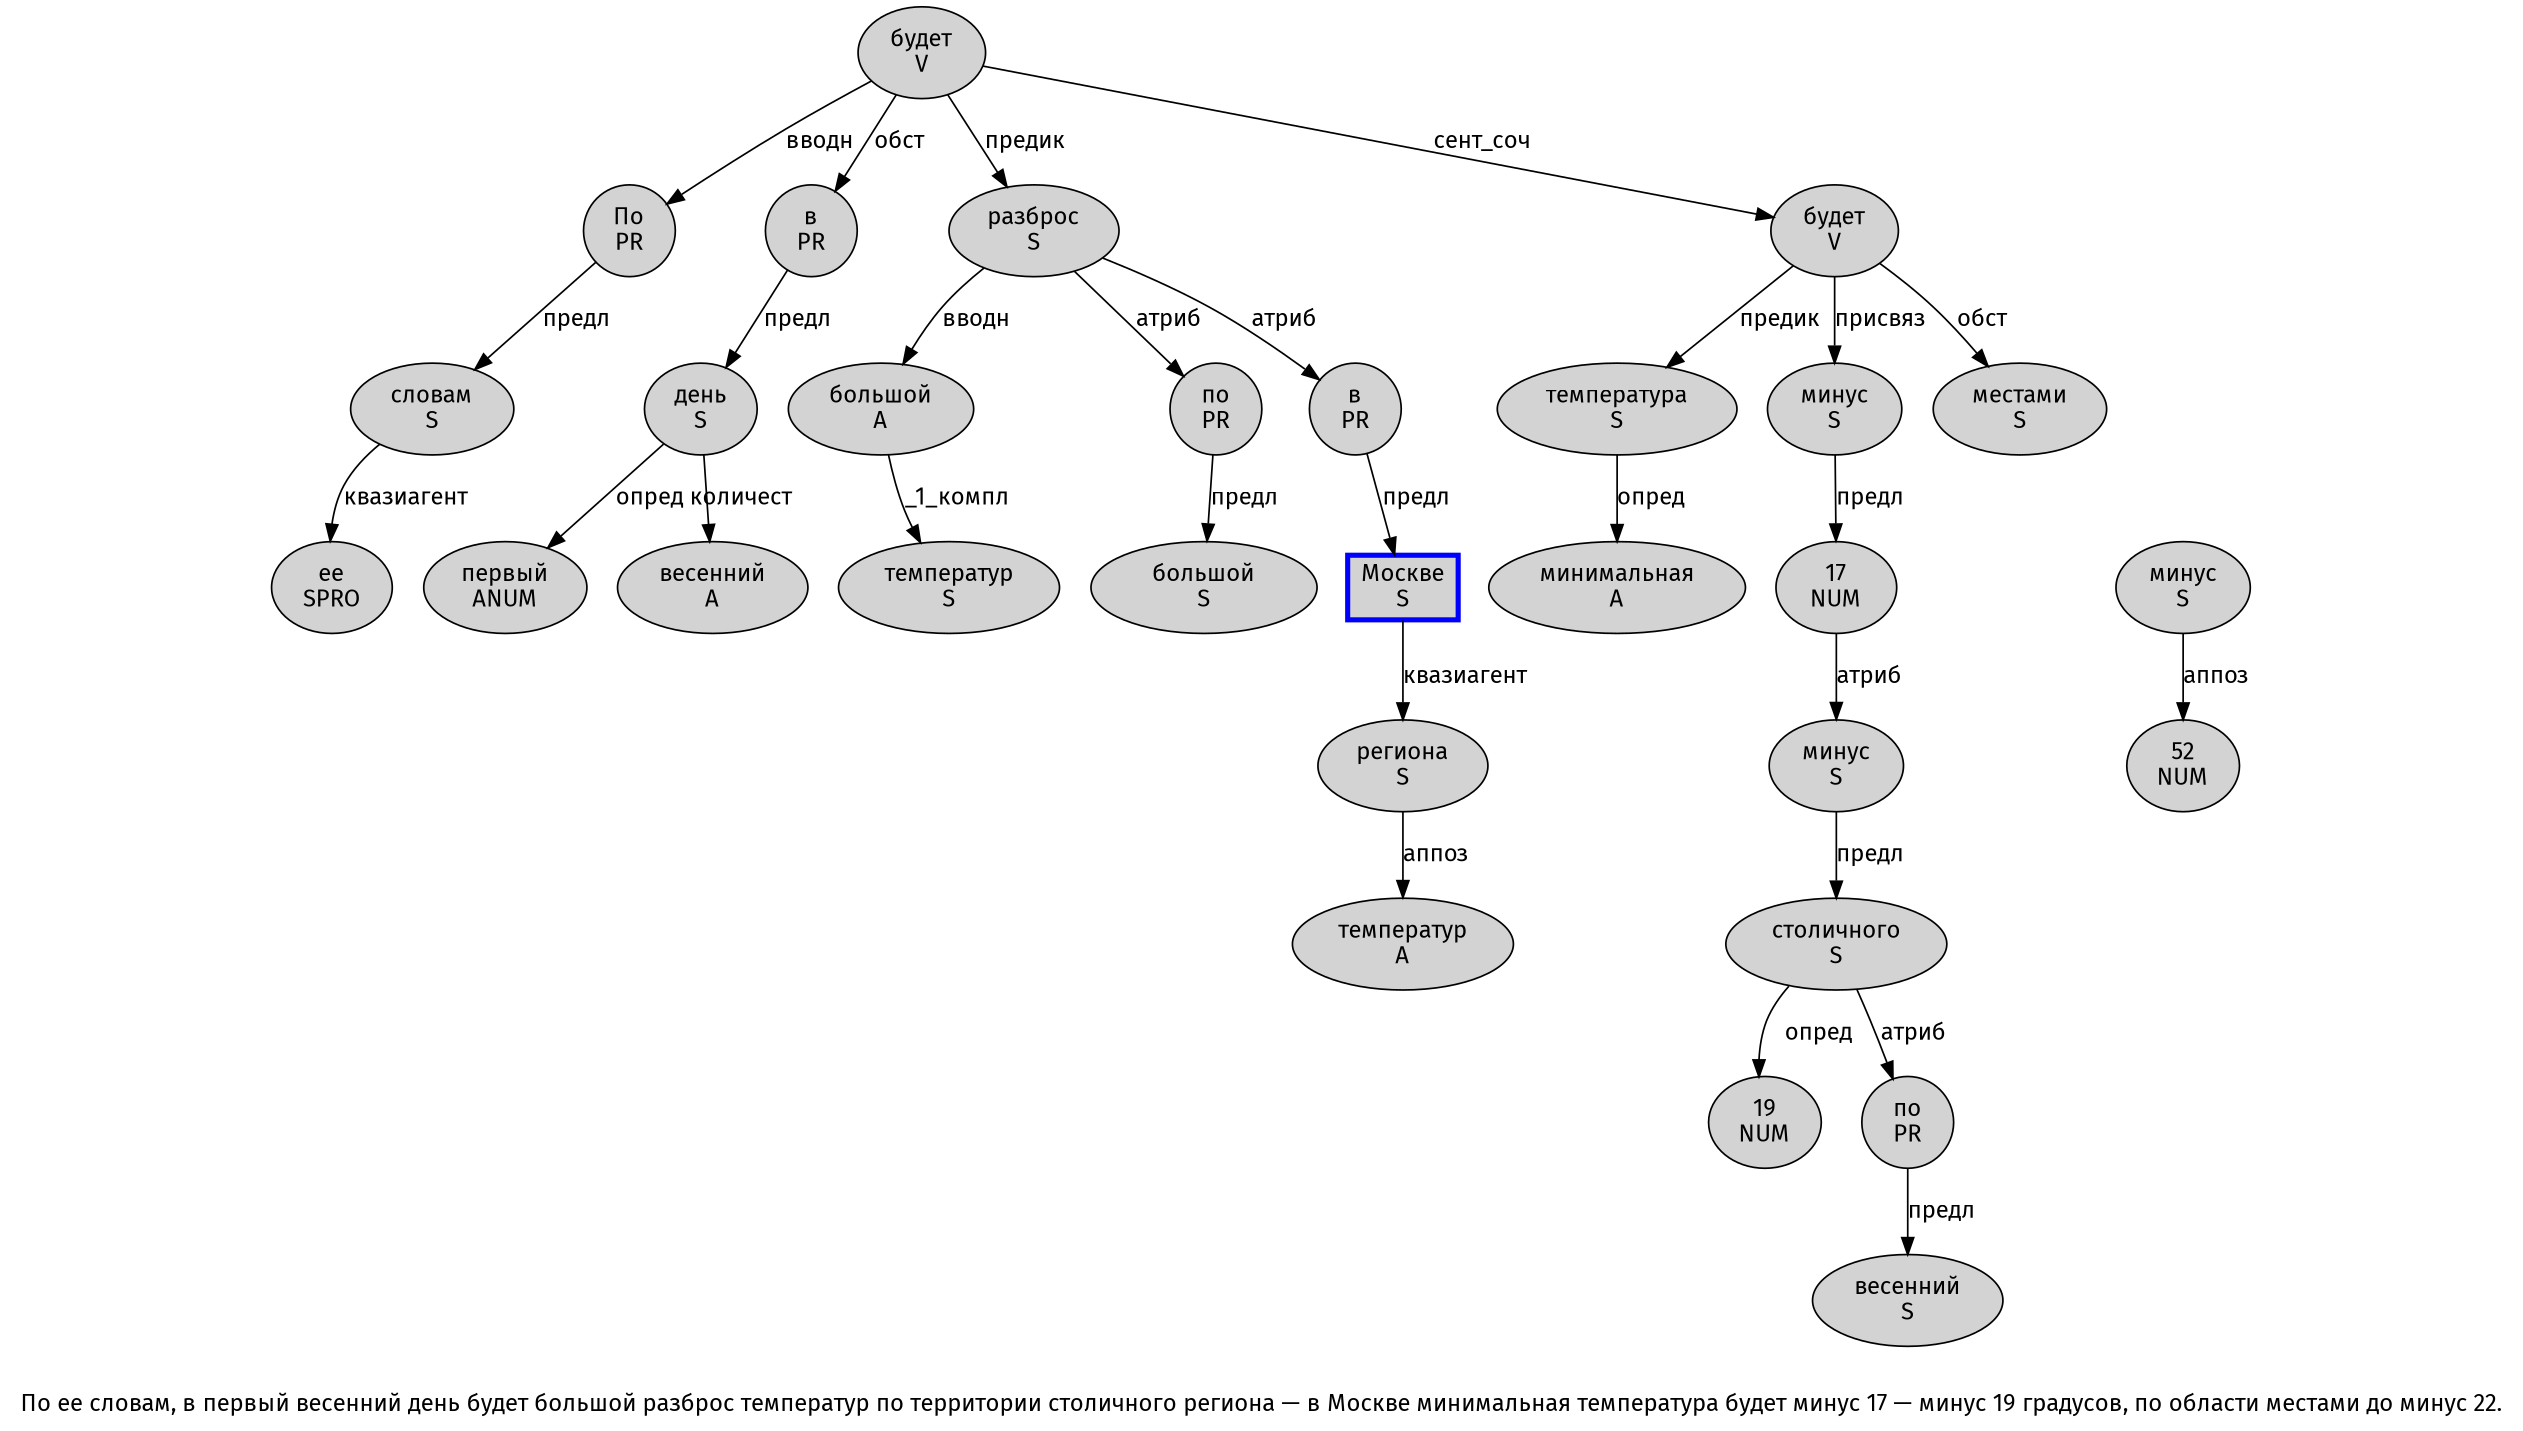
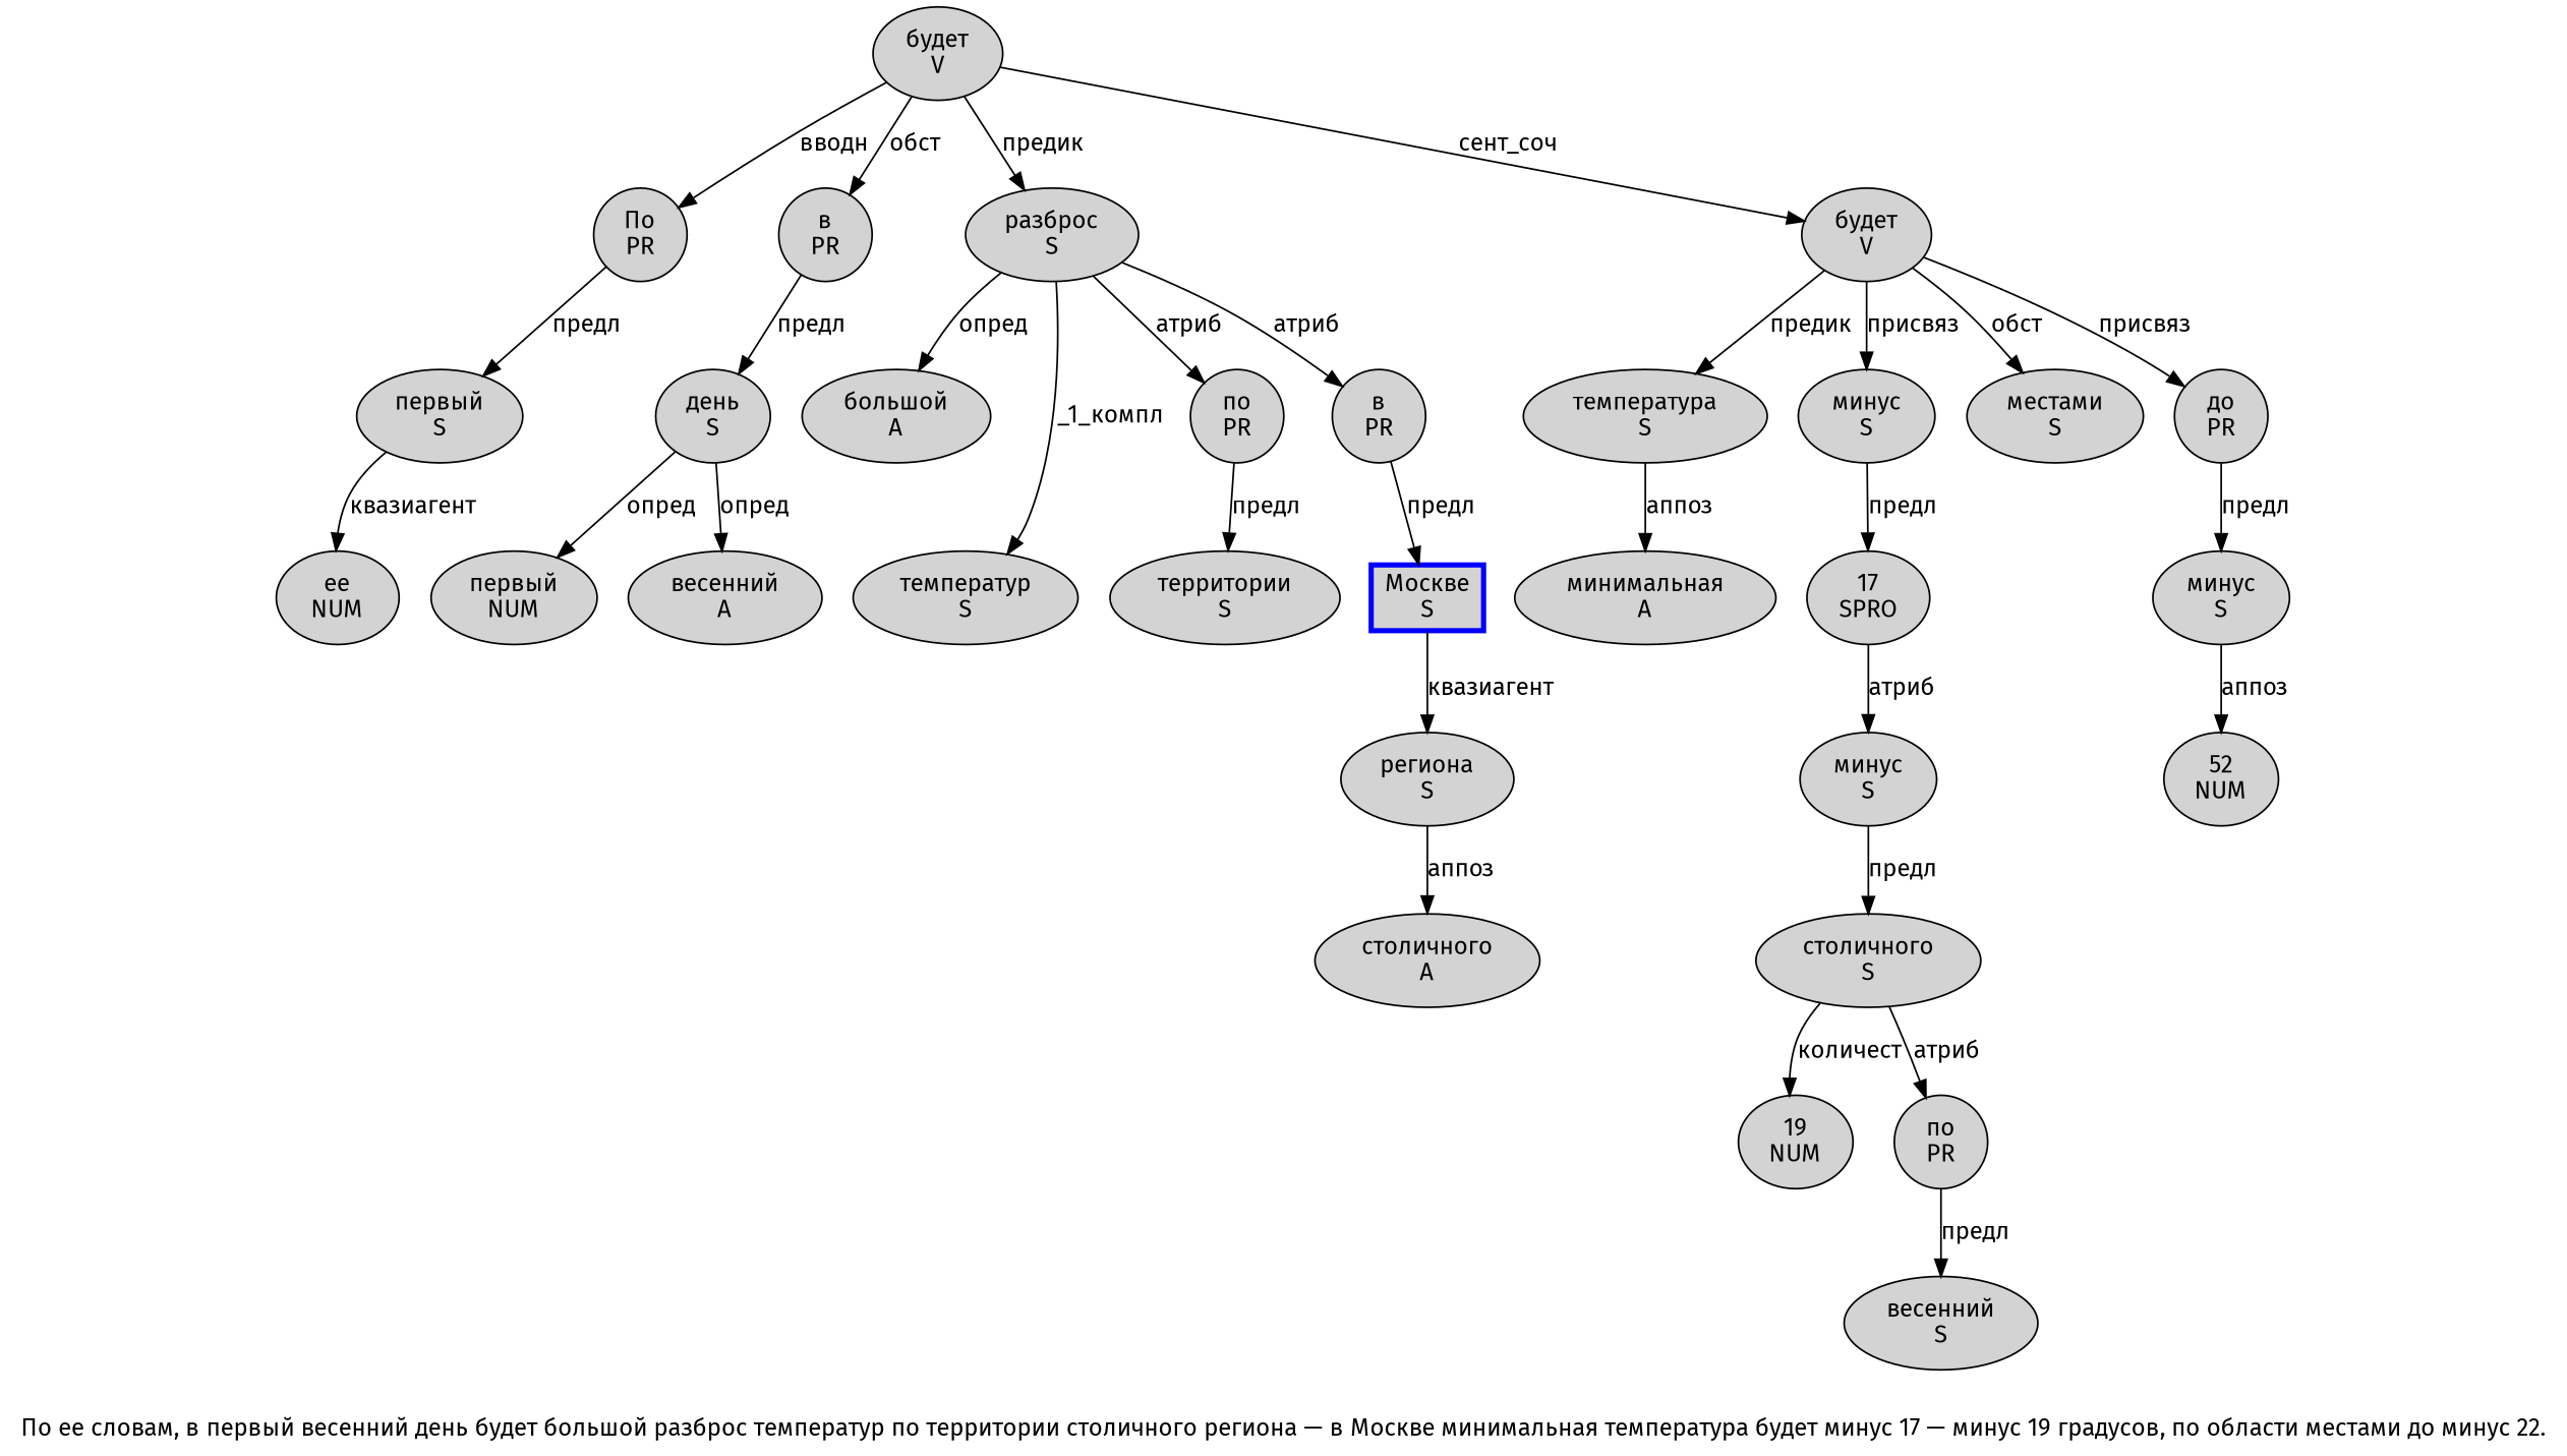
  digraph {
    fontname="Fira Sans"
    label="По ее словам, в первый весенний день будет большой разброс температур по территории столичного региона — в Москве минимальная температура будет минус 17 — минус 19 градусов, по области местами до минус 22."
    node [fillcolor=lightgray fontname="Fira Sans" penwidth=1 shape=ellipse style=filled]
    edge [fontname="Fira Sans"]
    n1 [label="По\nPR"]
-   n2 [label="словам\nS"]
-   n3 [label="ее\nSPRO"]
+   n2 [label="первый\nS"]
+   n3 [label="ее\nNUM"]
    n4 [label="в\nPR"]
    n5 [label="день\nS"]
-   n6 [label="первый\nANUM"]
+   n6 [label="первый\nNUM"]
    n7 [label="весенний\nA"]
    n8 [label="будет\nV"]
    n9 [label="разброс\nS"]
    n10 [label="будет\nV"]
    n11 [label="большой\nA"]
    n12 [label="температур\nS"]
    n13 [label="по\nPR"]
    n14 [label="в\nPR"]
    n15 [label="температура\nS"]
    n16 [label="минус\nS"]
    n17 [label="местами\nS"]
-   n19 [label="большой\nS"]
+   n18 [label="до\nPR"]
+   n19 [label="территории\nS"]
    n20 [color=blue label="Москве\nS" penwidth=3 shape=box]
    n21 [label="региона\nS"]
-   n22 [label="температур\nA"]
+   n22 [label="столичного\nA"]
    n23 [label="минимальная\nA"]
-   n24 [label="17\nNUM"]
+   n24 [label="17\nSPRO"]
    n25 [label="минус\nS"]
    n26 [label="минус\nS"]
    n27 [label="столичного\nS"]
    n28 [label="19\nNUM"]
    n29 [label="по\nPR"]
    n30 [label="весенний\nS"]
    n31 [label="52\nNUM"]
    n1 -> n2 [label="предл"]
    n2 -> n3 [label="квазиагент"]
    n4 -> n5 [label="предл"]
    n5 -> n6 [label="опред"]
-   n5 -> n7 [label="количест"]
+   n5 -> n7 [label="опред"]
    n8 -> n1 [label="вводн"]
    n8 -> n4 [label="обст"]
    n8 -> n9 [label="предик"]
    n8 -> n10 [label="сент_соч"]
-   n9 -> n11 [label="вводн"]
-   n11 -> n12 [label="_1_компл"]
+   n9 -> n11 [label="опред"]
+   n9 -> n12 [label="_1_компл"]
    n9 -> n13 [label="атриб"]
    n9 -> n14 [label="атриб"]
    n10 -> n15 [label="предик"]
    n10 -> n16 [label="присвяз"]
    n10 -> n17 [label="обст"]
+   n10 -> n18 [label="присвяз"]
    n13 -> n19 [label="предл"]
    n14 -> n20 [label="предл"]
-   n15 -> n23 [label="опред"]
+   n15 -> n23 [label="аппоз"]
    n16 -> n24 [label="предл"]
+   n18 -> n25 [label="предл"]
    n20 -> n21 [label="квазиагент"]
    n21 -> n22 [label="аппоз"]
    n24 -> n26 [label="атриб"]
    n25 -> n31 [label="аппоз"]
    n26 -> n27 [label="предл"]
-   n27 -> n28 [label="опред"]
+   n27 -> n28 [label="количест"]
    n27 -> n29 [label="атриб"]
    n29 -> n30 [label="предл"]
  }
